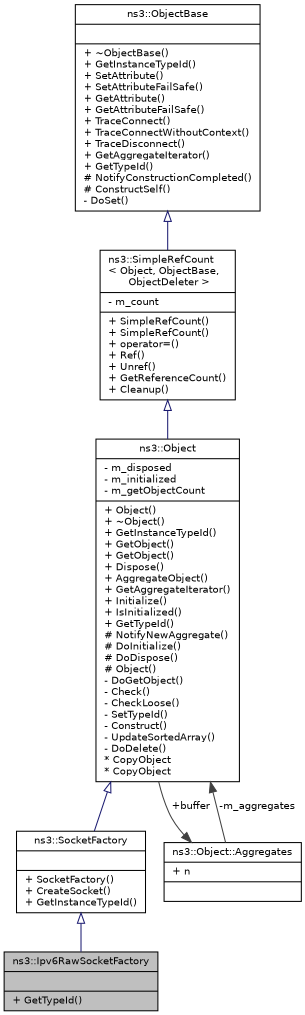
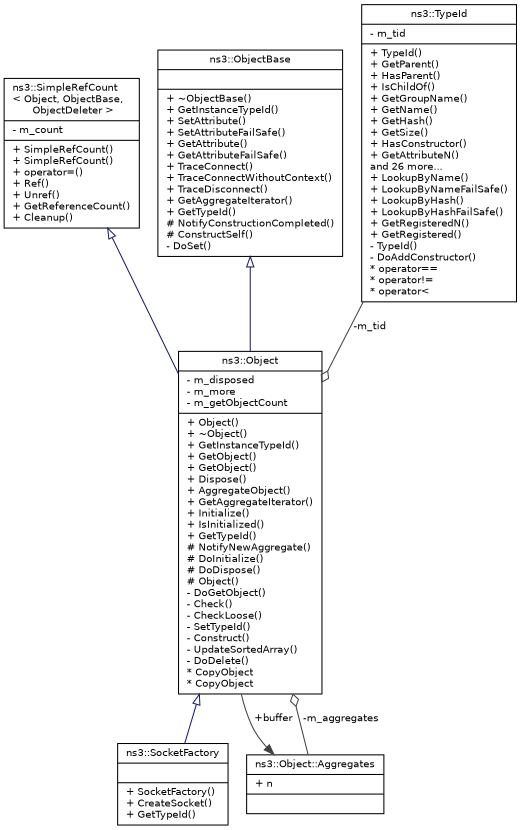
  digraph {
    node [color=black fillcolor=white fontname=Helvetica fontsize=10 shape=record style=filled]
    edge [arrowtail=onormal color=midnightblue dir=back fontname=Helvetica fontsize=10 labelfontname=Helvetica labelfontsize=10 style=solid]
-   n1 [fillcolor=grey75 fontcolor=black height=0.2 label="{ns3::Ipv6RawSocketFactory\n||+ GetTypeId()\l}" width=0.4]
-   n2 [height=0.2 label="{ns3::SocketFactory\n||+ SocketFactory()\l+ CreateSocket()\l+ GetInstanceTypeId()\l}" width=0.4]
-   n3 [height=0.2 label="{ns3::Object\n|- m_disposed\l- m_initialized\l- m_getObjectCount\l|+ Object()\l+ ~Object()\l+ GetInstanceTypeId()\l+ GetObject()\l+ GetObject()\l+ Dispose()\l+ AggregateObject()\l+ GetAggregateIterator()\l+ Initialize()\l+ IsInitialized()\l+ GetTypeId()\l# NotifyNewAggregate()\l# DoInitialize()\l# DoDispose()\l# Object()\l- DoGetObject()\l- Check()\l- CheckLoose()\l- SetTypeId()\l- Construct()\l- UpdateSortedArray()\l- DoDelete()\l* CopyObject\l* CopyObject\l}" width=0.4]
+   n2 [height=0.2 label="{ns3::SocketFactory\n||+ SocketFactory()\l+ CreateSocket()\l+ GetTypeId()\l}" width=0.4]
+   n3 [height=0.2 label="{ns3::Object\n|- m_disposed\l- m_more\l- m_getObjectCount\l|+ Object()\l+ ~Object()\l+ GetInstanceTypeId()\l+ GetObject()\l+ GetObject()\l+ Dispose()\l+ AggregateObject()\l+ GetAggregateIterator()\l+ Initialize()\l+ IsInitialized()\l+ GetTypeId()\l# NotifyNewAggregate()\l# DoInitialize()\l# DoDispose()\l# Object()\l- DoGetObject()\l- Check()\l- CheckLoose()\l- SetTypeId()\l- Construct()\l- UpdateSortedArray()\l- DoDelete()\l* CopyObject\l* CopyObject\l}" width=0.4]
    n4 [height=0.2 label="{ns3::Object::Aggregates\n|+ n\l|}" width=0.4]
    n5 [height=0.2 label="{ns3::SimpleRefCount\l\< Object, ObjectBase,\l ObjectDeleter \>\n|- m_count\l|+ SimpleRefCount()\l+ SimpleRefCount()\l+ operator=()\l+ Ref()\l+ Unref()\l+ GetReferenceCount()\l+ Cleanup()\l}" width=0.4]
    n6 [height=0.2 label="{ns3::ObjectBase\n||+ ~ObjectBase()\l+ GetInstanceTypeId()\l+ SetAttribute()\l+ SetAttributeFailSafe()\l+ GetAttribute()\l+ GetAttributeFailSafe()\l+ TraceConnect()\l+ TraceConnectWithoutContext()\l+ TraceDisconnect()\l+ GetAggregateIterator()\l+ GetTypeId()\l# NotifyConstructionCompleted()\l# ConstructSelf()\l- DoSet()\l}" width=0.4]
-   n2 -> n1
+   n7 [height=0.2 label="{ns3::TypeId\n|- m_tid\l|+ TypeId()\l+ GetParent()\l+ HasParent()\l+ IsChildOf()\l+ GetGroupName()\l+ GetName()\l+ GetHash()\l+ GetSize()\l+ HasConstructor()\l+ GetAttributeN()\land 26 more...\l+ LookupByName()\l+ LookupByNameFailSafe()\l+ LookupByHash()\l+ LookupByHashFailSafe()\l+ GetRegisteredN()\l+ GetRegistered()\l- TypeId()\l- DoAddConstructor()\l* operator==\l* operator!=\l* operator\<\l}" width=0.4]
    n3 -> n2
    n3 -> n4 [arrowhead=normal color=grey25 label=" +buffer" arrowtail="" dir=""]
-   n4 -> n3 [arrowhead=normal color=grey25 label=" -m_aggregates" arrowtail="" dir=""]
+   n4 -> n3 [arrowhead=odiamond color=grey25 label=" -m_aggregates" arrowtail="" dir=""]
    n5 -> n3
-   n6 -> n5
+   n6 -> n3
+   n7 -> n3 [arrowhead=odiamond color=grey25 label=" -m_tid" arrowtail="" dir=""]
  }
